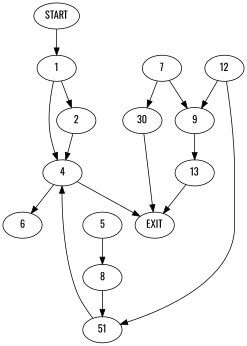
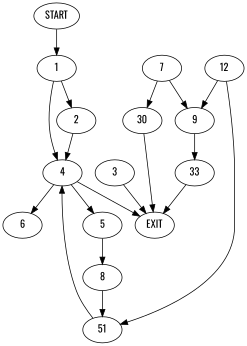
  digraph {
    fontname=Oswald
    node [fontname=Oswald]
    edge [fontname=Oswald]
    n1 [label=START]
    1
    2
    4
    n5 [label=EXIT]
+   3
    5
    6
    8
    7
    9
    n12 [label=30]
    n13 [label=51]
-   13
+   13 [label=33]
    12
    n1 -> 1
    1 -> 2
    1 -> 4
    2 -> 4
    4 -> n5
+   4 -> 5
    4 -> 6
+   3 -> n5
    5 -> 8
    8 -> n13
    7 -> 9
    7 -> n12
    9 -> 13
    n12 -> n5
    n13 -> 4
    13 -> n5
    12 -> 9
    12 -> n13
  }
